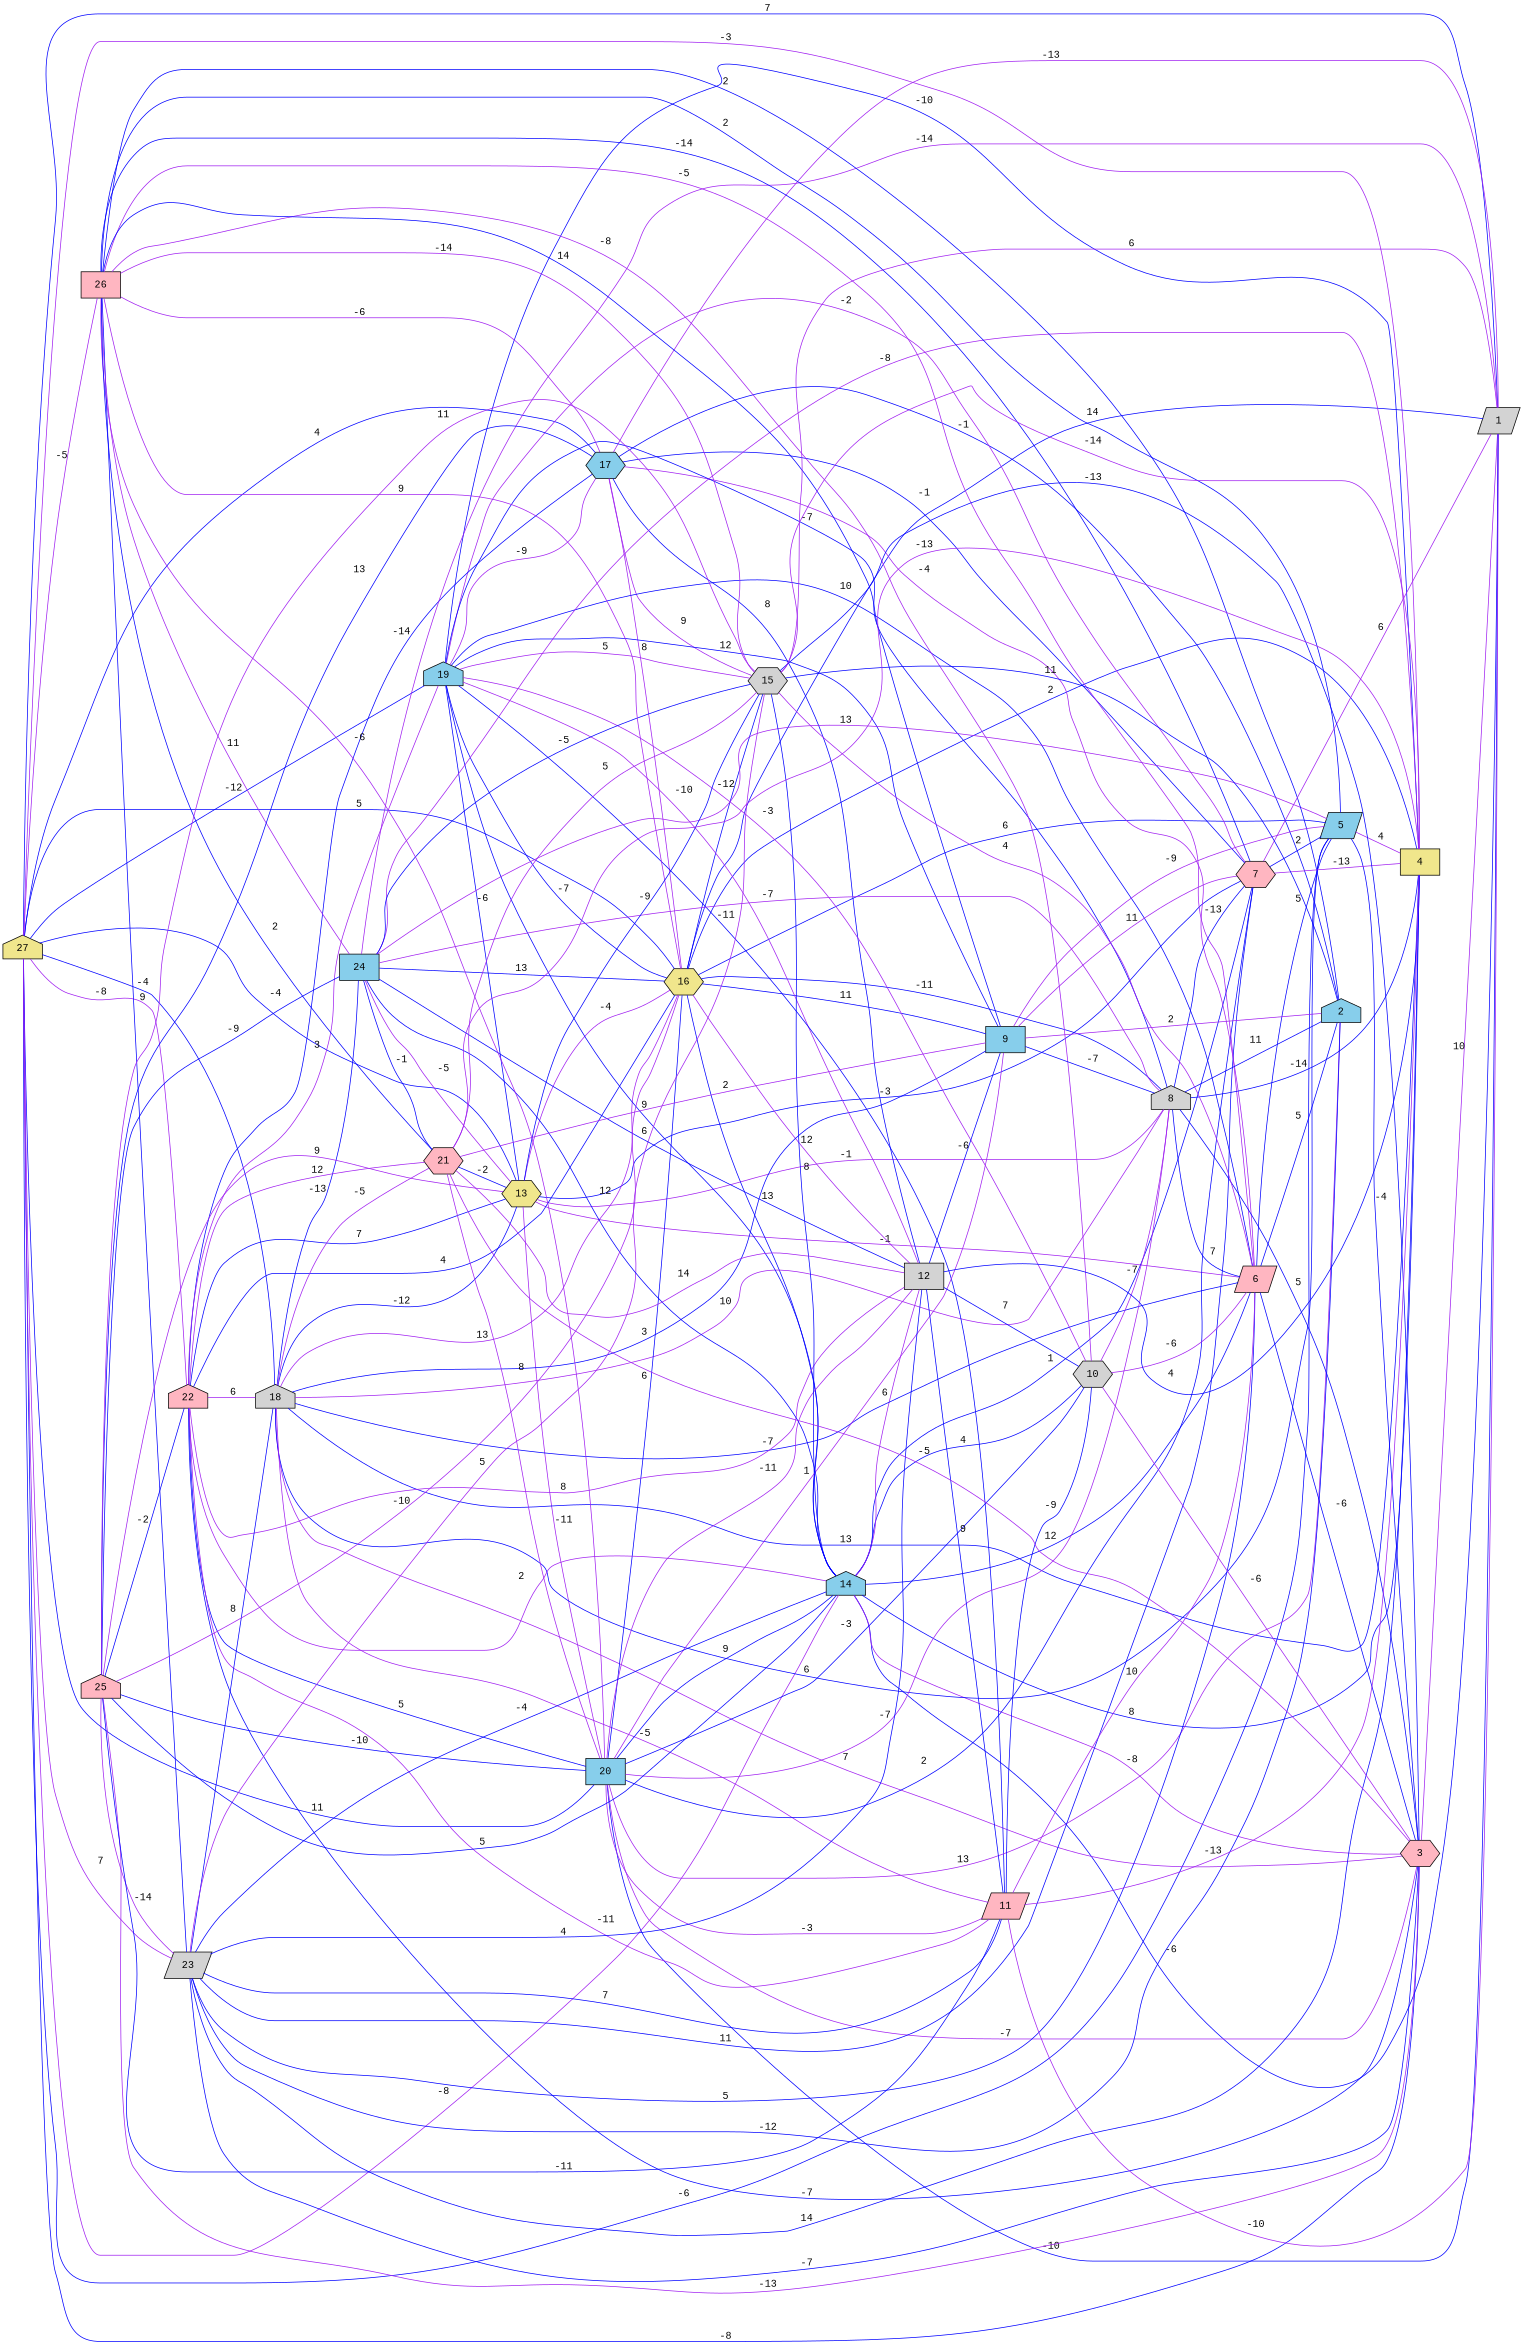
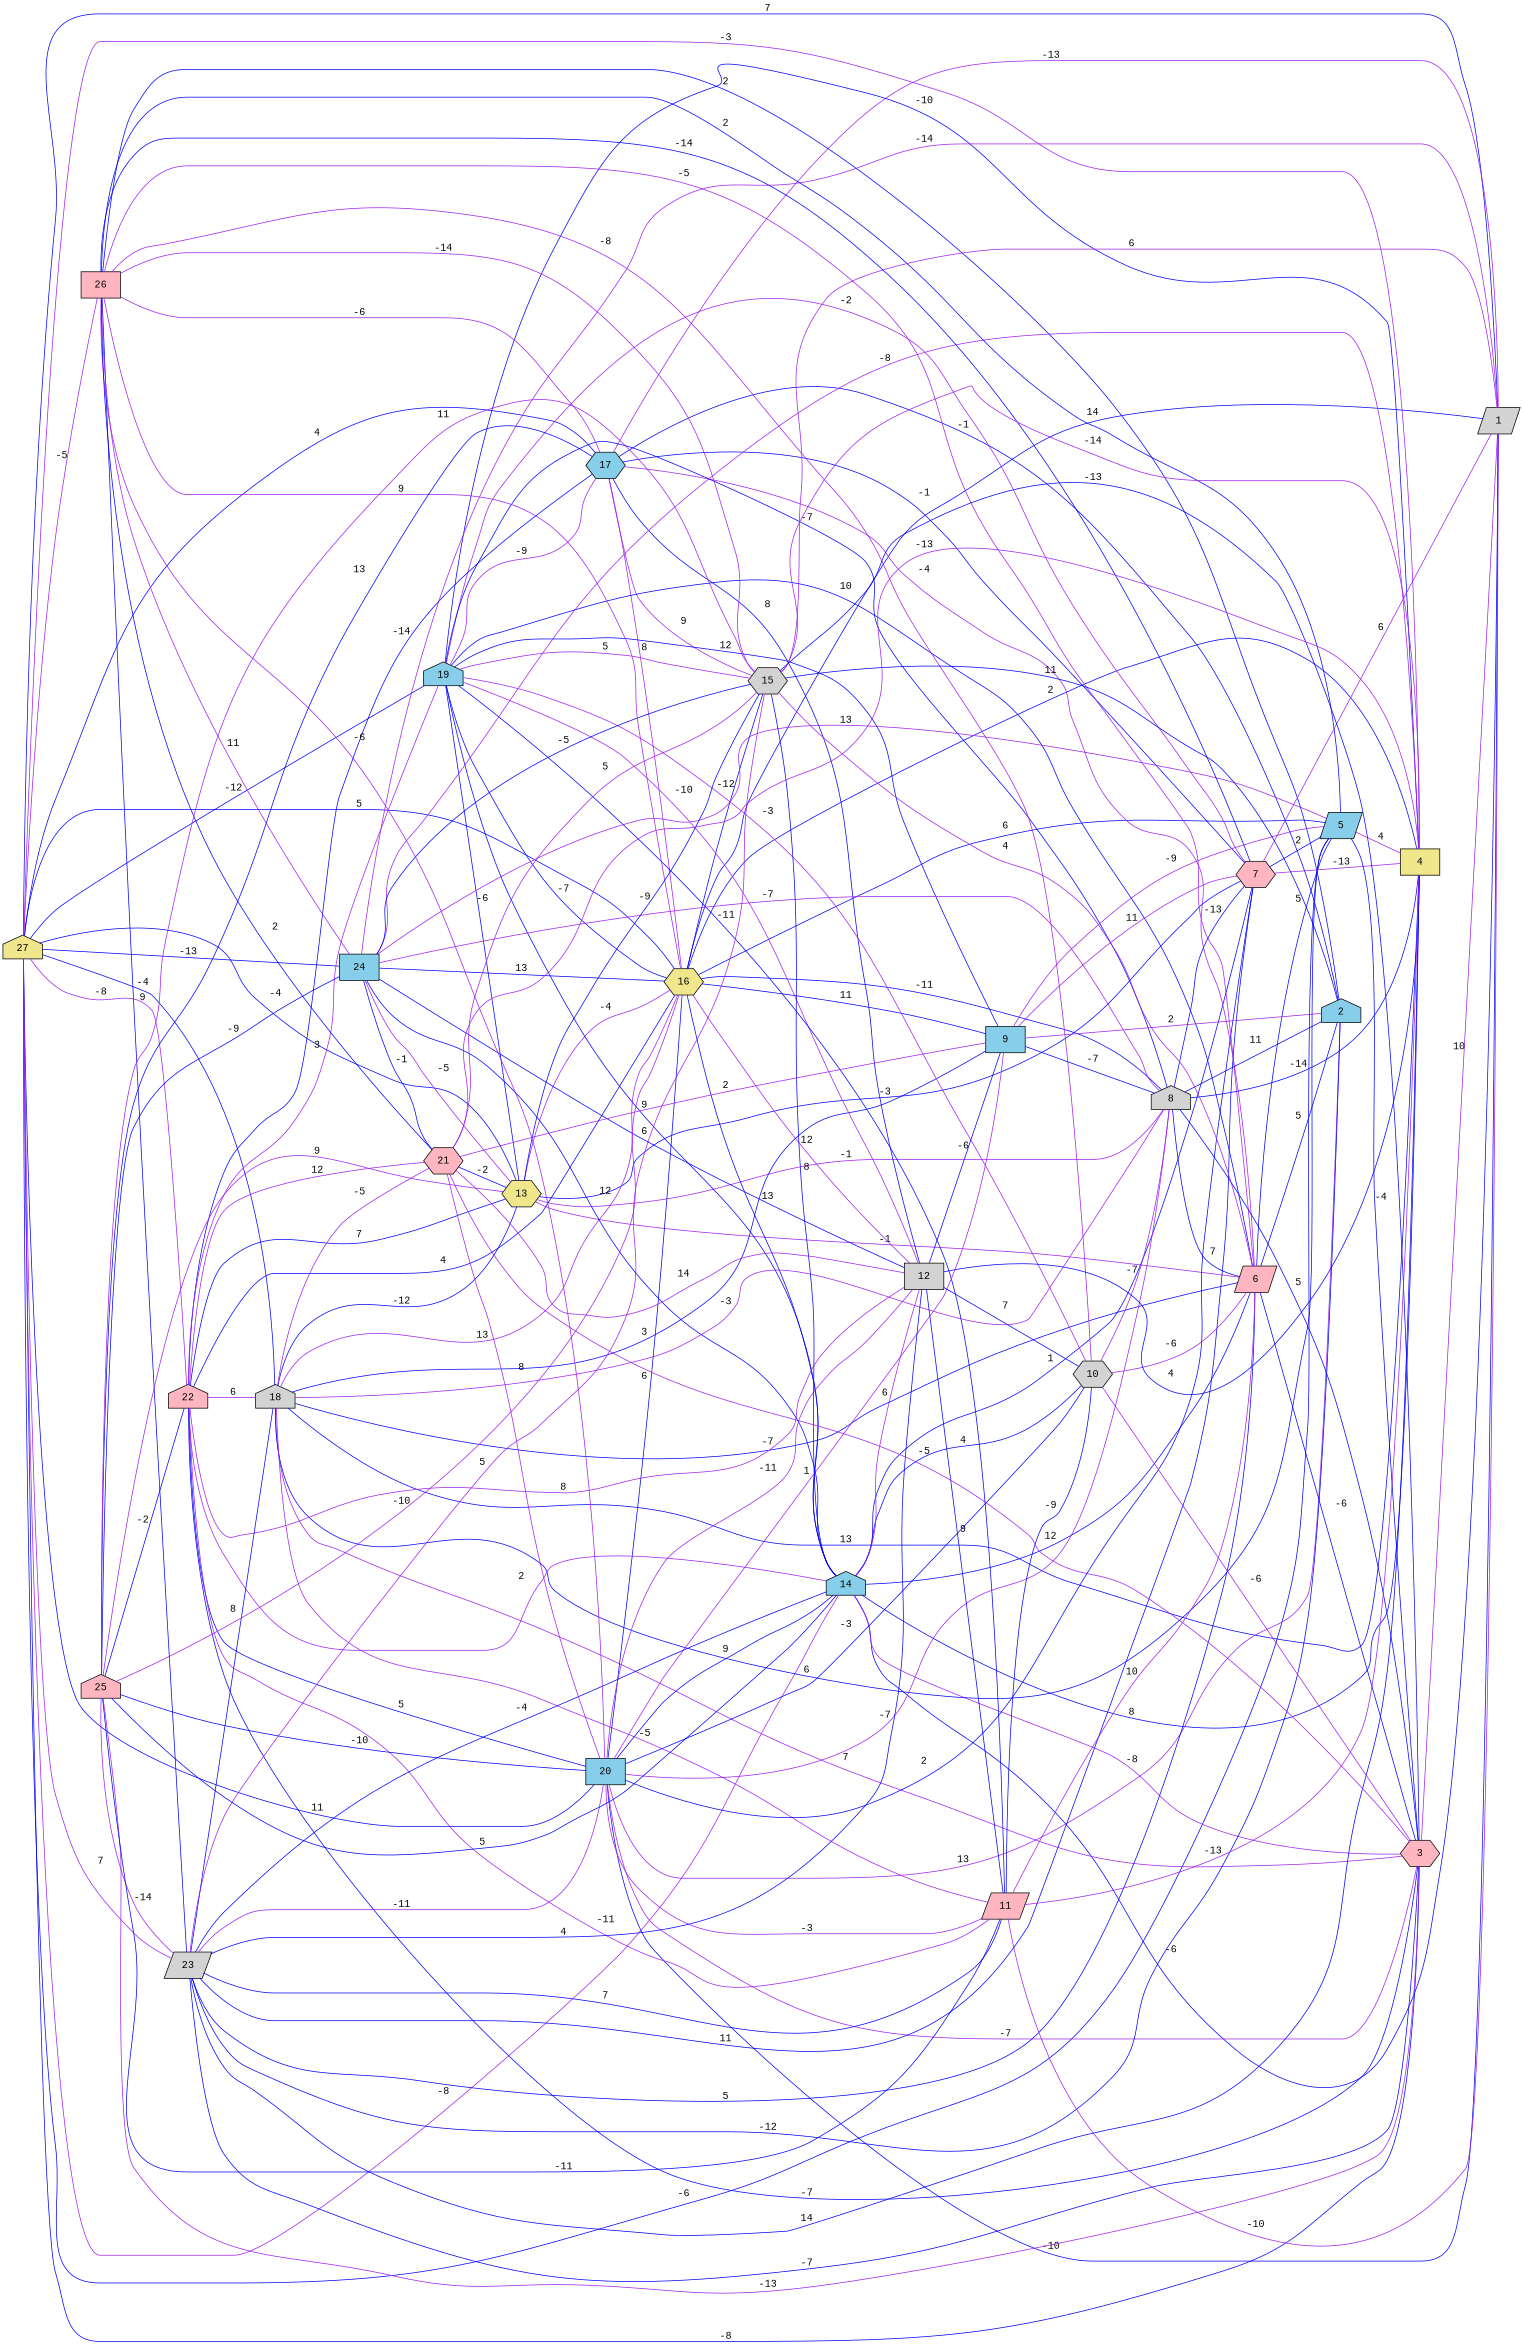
  graph {
    fontname="Liberation Mono"
    rankdir=LR
    node [fillcolor=lightpink fontname="Liberation Mono" shape=house style=filled]
    edge [color=blue fontname="Liberation Mono"]
    27 [fillcolor=khaki]
    1 [fillcolor=lightgrey shape=parallelogram]
    3 [shape=hexagon]
    4 [fillcolor=khaki shape=box]
    5 [fillcolor=skyblue shape=parallelogram]
    13 [fillcolor=khaki shape=hexagon]
    14 [fillcolor=skyblue]
    16 [fillcolor=khaki shape=hexagon]
    17 [fillcolor=skyblue shape=hexagon]
    18 [fillcolor=lightgrey]
    19 [fillcolor=skyblue]
    20 [fillcolor=skyblue shape=box]
    22
    23 [fillcolor=lightgrey shape=parallelogram]
    24 [fillcolor=skyblue shape=box]
    26 [shape=box]
    6 [shape=parallelogram]
    7 [shape=hexagon]
    8 [fillcolor=lightgrey]
    10 [fillcolor=lightgrey shape=hexagon]
    12 [fillcolor=lightgrey shape=box]
    9 [fillcolor=skyblue shape=box]
    15 [fillcolor=lightgrey shape=hexagon]
    2 [fillcolor=skyblue]
    11 [shape=parallelogram]
    21 [shape=hexagon]
    25
    27 -- 1 [label=7]
    27 -- 3 [label=-8]
    27 -- 4 [color=purple label=-3]
    27 -- 5 [label=-6]
    27 -- 13 [label=-4]
    27 -- 14 [color=purple label=-8]
    27 -- 16 [label=5]
    27 -- 17 [label=4]
    27 -- 18 [label=-4]
    27 -- 19 [label=-12]
    27 -- 20 [label=11]
    27 -- 22 [color=purple label=-8]
    27 -- 23 [color=purple label=7]
-   18 -- 24 [label=-13]
+   27 -- 24 [label=-13]
    27 -- 26 [color=purple label=-5]
    3 -- 1 [color=purple label=10]
    5 -- 3 [label=-4]
    5 -- 4 [color=purple label=4]
    13 -- 6 [color=purple label=-1]
    13 -- 7 [label=-3]
    13 -- 8 [color=purple label=-1]
    14 -- 1 [label=-6]
    14 -- 3 [color=purple label=-8]
    14 -- 4 [label=8]
    14 -- 6 [label=12]
    14 -- 7 [label=1]
    14 -- 10 [label=4]
    14 -- 12 [color=purple label=6]
    16 -- 1 [label=14]
    16 -- 4 [label=2]
    16 -- 5 [label=6]
    16 -- 13 [color=purple label=-4]
    16 -- 14 [label=13]
    16 -- 8 [label=-11]
    16 -- 12 [color=purple label=12]
    16 -- 9 [label=11]
    16 -- 15 [label=-12]
    17 -- 1 [color=purple label=-13]
    17 -- 16 [color=purple label=8]
    17 -- 6 [color=purple label=-4]
    17 -- 7 [label=-1]
    17 -- 12 [label=8]
    17 -- 15 [color=purple label=9]
    17 -- 2 [label=-1]
    18 -- 3 [color=purple label=7]
    18 -- 4 [label=13]
    18 -- 5 [label=6]
    18 -- 13 [label=-12]
    18 -- 16 [color=purple label=13]
    18 -- 6 [label=-7]
-   18 -- 8 [color=purple label=10]
+   18 -- 8 [color=purple label=-3]
    18 -- 9 [label=3]
    18 -- 11 [color=purple label=-5]
    19 -- 4 [label=-10]
    19 -- 13 [label=-6]
    19 -- 14 [label=9]
    19 -- 16 [label=-7]
    19 -- 17 [color=purple label=-9]
    19 -- 6 [label=10]
    19 -- 7 [color=purple label=-2]
    19 -- 8 [label=-7]
    19 -- 10 [color=purple label=-3]
    19 -- 12 [color=purple label=-10]
    19 -- 9 [label=12]
    19 -- 15 [color=purple label=5]
    19 -- 11 [label=-11]
    20 -- 1 [label=-10]
    20 -- 3 [color=purple label=-7]
    20 -- 14 [label=9]
    20 -- 16 [label=6]
    20 -- 7 [label=2]
    20 -- 8 [color=purple label=-7]
    20 -- 10 [label=-3]
    20 -- 12 [color=purple label=-11]
    20 -- 9 [color=purple label=1]
    20 -- 2 [color=purple label=13]
    20 -- 11 [color=purple label=-3]
    22 -- 3 [label=-7]
    22 -- 13 [label=7]
    22 -- 14 [color=purple label=2]
    22 -- 16 [label=4]
    22 -- 17 [label=-14]
    22 -- 18 [color=purple label=6]
    22 -- 19 [color=purple label=3]
    22 -- 20 [label=5]
    22 -- 12 [color=purple label=8]
    22 -- 11 [color=purple label=-11]
    22 -- 21 [color=purple label=12]
    23 -- 3 [label=-7]
    23 -- 4 [label=14]
    23 -- 14 [label=-4]
    23 -- 18 [label=8]
-   13 -- 20 [color=purple label=-11]
+   23 -- 20 [color=purple label=-11]
    23 -- 6 [label=5]
    23 -- 7 [label=11]
    23 -- 12 [label=4]
    23 -- 15 [color=purple label=5]
    23 -- 2 [label=-12]
    23 -- 11 [label=7]
    24 -- 1 [color=purple label=-14]
    24 -- 4 [color=purple label=-8]
    24 -- 5 [color=purple label=13]
    24 -- 13 [color=purple label=-5]
    24 -- 14 [label=12]
    24 -- 16 [label=13]
    24 -- 8 [color=purple label=-7]
    24 -- 12 [label=6]
    24 -- 15 [label=-5]
    24 -- 21 [label=-1]
    26 -- 5 [label=2]
    26 -- 16 [color=purple label=9]
    26 -- 17 [color=purple label=-6]
    26 -- 20 [color=purple label=-6]
    26 -- 23 [label=9]
    26 -- 24 [color=purple label=11]
    26 -- 6 [color=purple label=-5]
    26 -- 7 [label=-14]
    26 -- 10 [color=purple label=-8]
-   26 -- 9 [label=14]
    26 -- 15 [color=purple label=-14]
    26 -- 2 [label=2]
    26 -- 21 [label=2]
    6 -- 3 [label=-6]
    6 -- 5 [label=5]
    6 -- 2 [label=5]
    7 -- 1 [color=purple label=6]
    7 -- 4 [color=purple label=-13]
    7 -- 5 [label=2]
    8 -- 3 [label=5]
    8 -- 4 [label=-14]
    8 -- 6 [label=7]
    8 -- 7 [label=-13]
    8 -- 2 [label=11]
    10 -- 3 [color=purple label=-6]
    10 -- 6 [color=purple label=-6]
    10 -- 8 [color=purple label=-7]
    12 -- 4 [label=4]
    12 -- 10 [label=7]
    12 -- 9 [label=-6]
    12 -- 11 [label=9]
    9 -- 5 [color=purple label=-9]
    9 -- 7 [color=purple label=11]
    9 -- 8 [label=-7]
    9 -- 2 [color=purple label=2]
    15 -- 1 [color=purple label=6]
    15 -- 3 [label=-13]
    15 -- 4 [color=purple label=-14]
    15 -- 13 [label=-9]
    15 -- 14 [label=8]
    15 -- 6 [color=purple label=4]
    15 -- 2 [label=11]
    11 -- 1 [color=purple label=-10]
    11 -- 4 [color=purple label=-13]
    11 -- 6 [color=purple label=10]
    11 -- 10 [label=-9]
    21 -- 3 [color=purple label=-5]
    21 -- 4 [color=purple label=-13]
    21 -- 13 [label=-2]
    21 -- 18 [color=purple label=-5]
    21 -- 20 [color=purple label=8]
    21 -- 12 [color=purple label=14]
    21 -- 9 [color=purple label=2]
    21 -- 15 [color=purple label=5]
    25 -- 3 [color=purple label=-13]
    25 -- 13 [color=purple label=9]
    25 -- 14 [label=5]
    25 -- 16 [color=purple label=-10]
    25 -- 17 [label=13]
    25 -- 20 [label=-10]
    25 -- 22 [label=-2]
    25 -- 23 [color=purple label=-14]
    25 -- 24 [label=-9]
    25 -- 15 [color=purple label=11]
    25 -- 11 [label=-11]
  }
